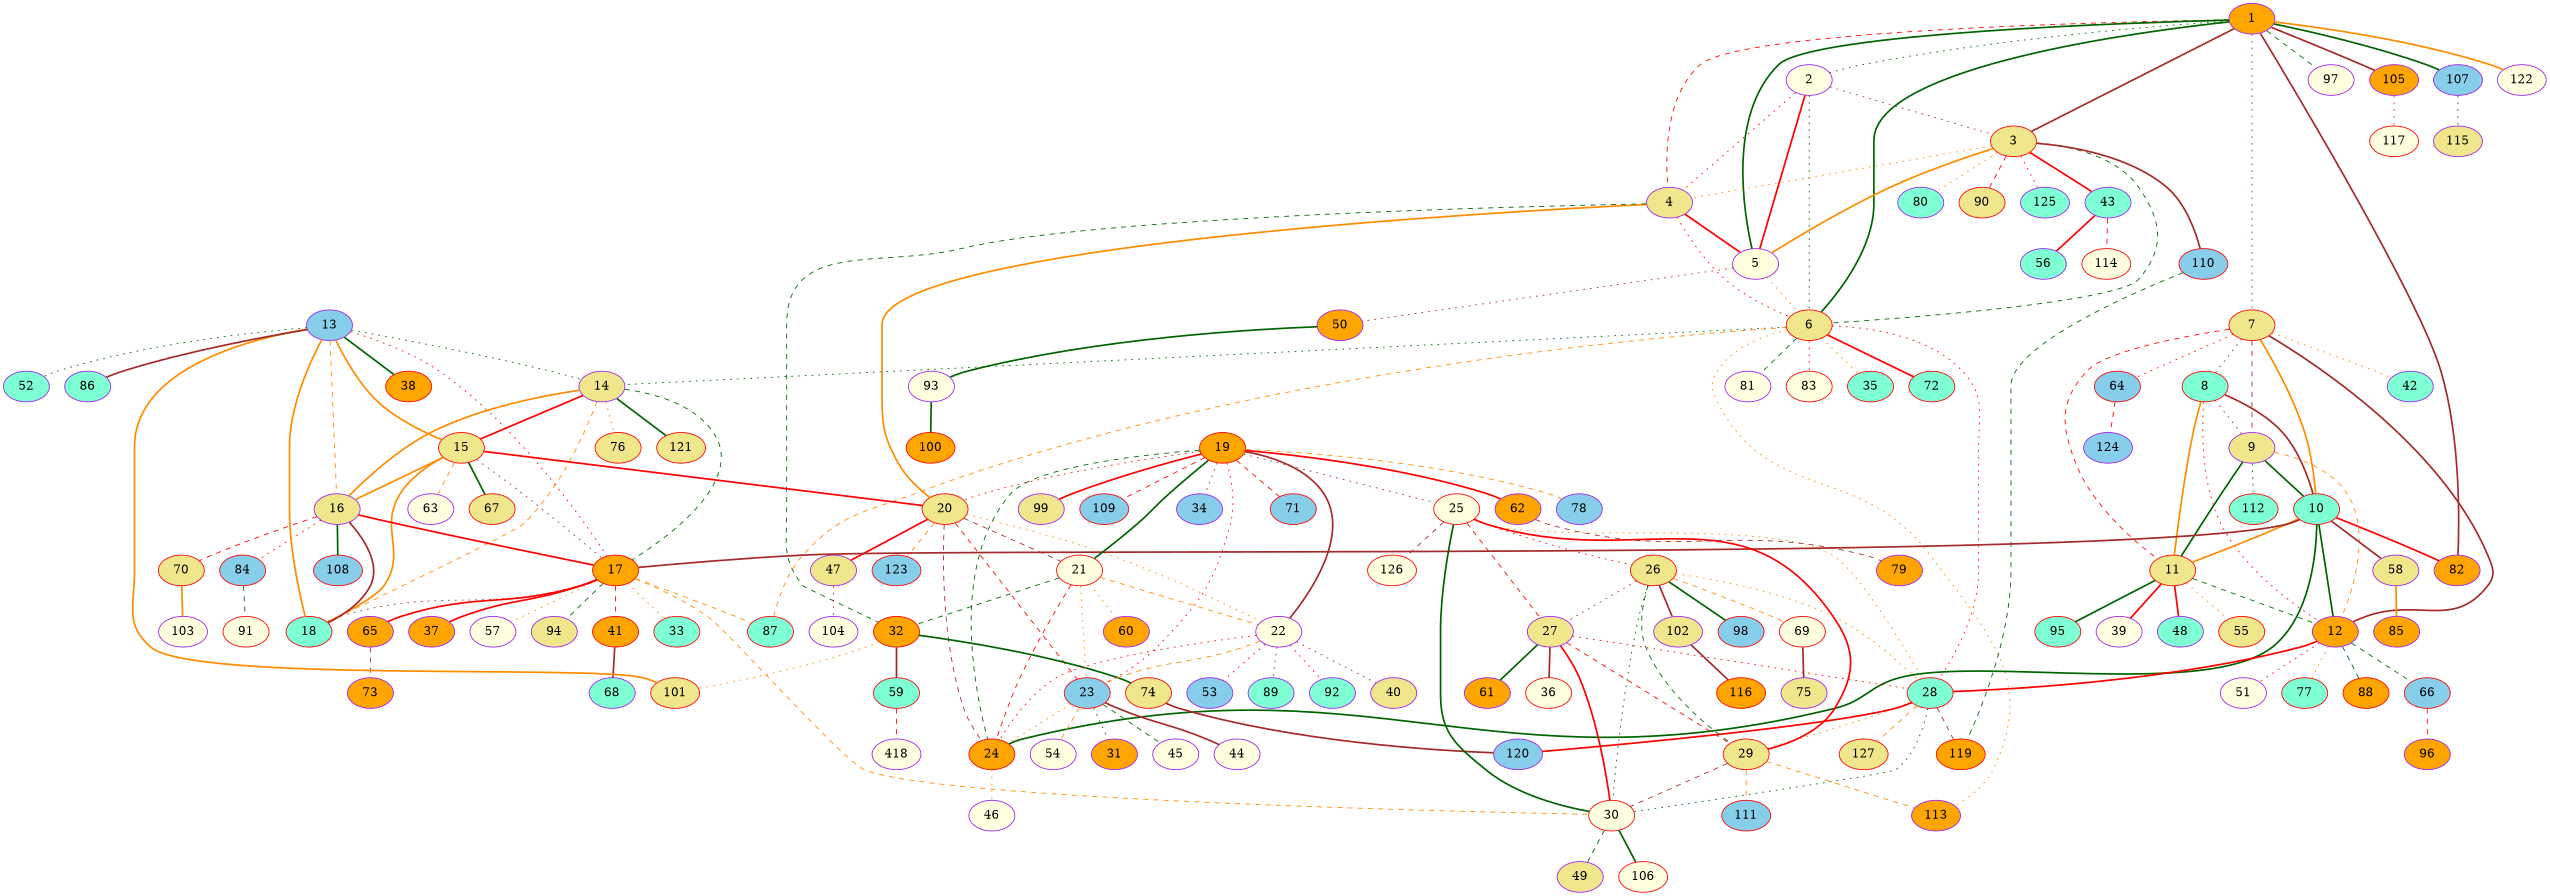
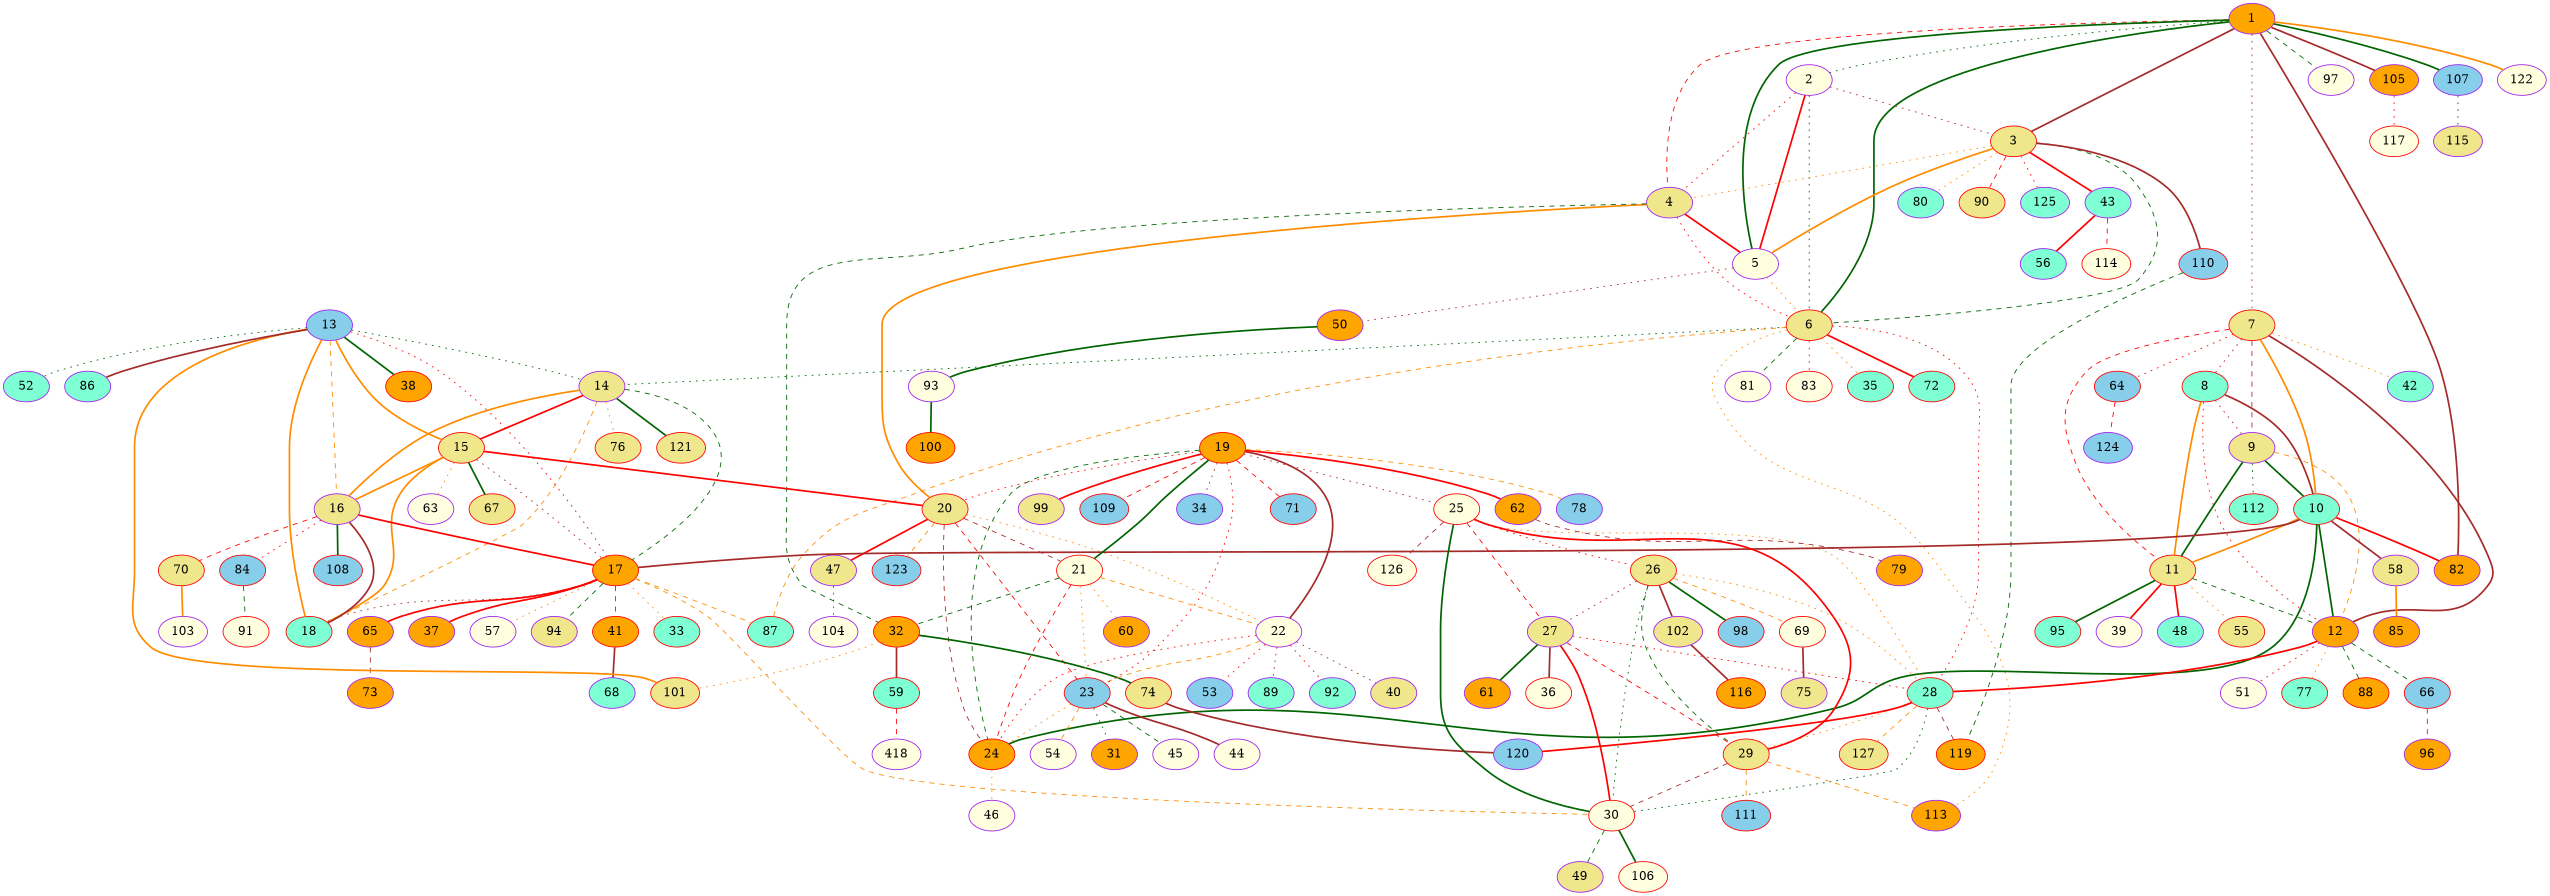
  graph {
    node [color=purple fillcolor=khaki style=filled]
    edge [color=red style=bold]
    1 [fillcolor=orange]
    2 [fillcolor=lightyellow]
    3 [color=red]
    4
    5 [fillcolor=lightyellow]
    6 [color=red]
    7 [color=red]
    82 [fillcolor=orange]
    97 [fillcolor=lightyellow]
    105 [fillcolor=orange]
    107 [fillcolor=skyblue]
    122 [fillcolor=lightyellow]
    43 [fillcolor=aquamarine]
    80 [fillcolor=aquamarine]
    90 [color=red]
    110 [color=red fillcolor=skyblue]
    125 [fillcolor=aquamarine]
    20 [color=red]
    32 [color=red fillcolor=orange]
    50 [fillcolor=orange]
    14
    28 [color=red fillcolor=aquamarine]
    35 [color=red fillcolor=aquamarine]
    72 [color=red fillcolor=aquamarine]
    81 [fillcolor=lightyellow]
    83 [color=red fillcolor=lightyellow]
    87 [color=red fillcolor=aquamarine]
    113 [fillcolor=orange]
    8 [color=red fillcolor=aquamarine]
    9
    10 [color=red fillcolor=aquamarine]
    11 [color=red]
    12 [fillcolor=orange]
    42 [fillcolor=aquamarine]
    64 [color=red fillcolor=skyblue]
    117 [color=red fillcolor=lightyellow]
    115
    56 [fillcolor=aquamarine]
    114 [color=red fillcolor=lightyellow]
    119 [color=red fillcolor=orange]
    24 [color=red fillcolor=orange]
    21 [color=red fillcolor=lightyellow]
    22 [fillcolor=lightyellow]
    23 [color=red fillcolor=skyblue]
    47
    123 [color=red fillcolor=skyblue]
    101 [color=red]
    59 [color=red fillcolor=aquamarine]
    74 [color=red]
    93 [fillcolor=lightyellow]
    17 [color=red fillcolor=orange]
    15 [color=red]
    16
    18 [color=red fillcolor=aquamarine]
    76 [color=red]
    121 [color=red]
    30 [color=red fillcolor=lightyellow]
    29 [color=red]
    120 [fillcolor=skyblue]
    127 [color=red]
    112 [color=red fillcolor=aquamarine]
    58
    39 [fillcolor=lightyellow]
    48 [fillcolor=aquamarine]
    55 [color=red]
    95 [color=red fillcolor=aquamarine]
    51 [fillcolor=lightyellow]
    66 [color=red fillcolor=skyblue]
    77 [color=red fillcolor=aquamarine]
    88 [color=red fillcolor=orange]
    124 [fillcolor=skyblue]
    33 [color=red fillcolor=aquamarine]
    37 [fillcolor=orange]
    41 [color=red fillcolor=orange]
    57 [fillcolor=lightyellow]
    65 [fillcolor=orange]
    94
    46 [fillcolor=lightyellow]
    85 [fillcolor=orange]
    96 [fillcolor=orange]
    13 [fillcolor=skyblue]
    38 [color=red fillcolor=orange]
    52 [fillcolor=aquamarine]
    86 [fillcolor=aquamarine]
    63 [fillcolor=lightyellow]
    67 [color=red]
    70 [color=red]
    84 [color=red fillcolor=skyblue]
    108 [color=red fillcolor=skyblue]
    103 [fillcolor=lightyellow]
    91 [color=red fillcolor=lightyellow]
    49
    106 [color=red fillcolor=lightyellow]
    68 [fillcolor=aquamarine]
    73 [fillcolor=orange]
    19 [color=red fillcolor=orange]
    25 [color=red fillcolor=lightyellow]
    34 [fillcolor=skyblue]
    62 [fillcolor=orange]
    71 [color=red fillcolor=skyblue]
    78 [fillcolor=skyblue]
    99
    109 [color=red fillcolor=skyblue]
    60 [fillcolor=orange]
    40
    53 [fillcolor=skyblue]
    89 [fillcolor=aquamarine]
    92 [fillcolor=aquamarine]
    31 [fillcolor=orange]
    44 [fillcolor=lightyellow]
    45 [fillcolor=lightyellow]
    54 [fillcolor=lightyellow]
    26 [color=red]
    27
    126 [color=red fillcolor=lightyellow]
    79 [fillcolor=orange]
    104 [fillcolor=lightyellow]
    69 [color=red fillcolor=lightyellow]
    98 [color=red fillcolor=skyblue]
    102
    36 [color=red fillcolor=lightyellow]
    61 [fillcolor=orange]
    111 [color=red fillcolor=skyblue]
    75
    116 [color=red fillcolor=orange]
    n126 [fillcolor=lightyellow label=418]
    100 [color=red fillcolor=orange]
    1 -- 2 [color=darkgreen style=dotted]
    1 -- 3 [color=brown]
    1 -- 4 [style=dashed]
    1 -- 5 [color=darkgreen]
    1 -- 6 [color=darkgreen]
    1 -- 7 [color=brown style=dotted]
    1 -- 82 [color=brown]
    1 -- 97 [color=darkgreen style=dashed]
    1 -- 105 [color=brown]
    1 -- 107 [color=darkgreen]
    1 -- 122 [color=darkorange]
    2 -- 3 [color=brown style=dotted]
    2 -- 4 [style=dotted]
    2 -- 5
    2 -- 6 [color=darkgreen style=dotted]
    3 -- 4 [color=darkorange style=dotted]
    3 -- 5 [color=darkorange]
    3 -- 6 [color=darkgreen style=dashed]
    3 -- 43
    3 -- 80 [color=darkorange style=dotted]
    3 -- 90 [style=dashed]
    3 -- 110 [color=brown]
    3 -- 125 [style=dotted]
    4 -- 5
    4 -- 6 [style=dotted]
    4 -- 20 [color=darkorange]
    4 -- 32 [color=darkgreen style=dashed]
    5 -- 6 [color=darkorange style=dotted]
    5 -- 50 [color=brown style=dotted]
    6 -- 14 [color=darkgreen style=dotted]
    6 -- 28 [style=dotted]
    6 -- 35 [color=darkorange style=dotted]
    6 -- 72
    6 -- 81 [color=darkgreen style=dashed]
    6 -- 83 [style=dotted]
    6 -- 87 [color=darkorange style=dashed]
    6 -- 113 [color=darkorange style=dotted]
    7 -- 8 [color=brown style=dotted]
    7 -- 9 [color=brown style=dashed]
    7 -- 10 [color=darkorange]
    7 -- 11 [style=dashed]
    7 -- 12 [color=brown]
    7 -- 42 [color=darkorange style=dotted]
    7 -- 64 [style=dotted]
    105 -- 117 [style=dotted]
    107 -- 115 [color=darkgreen style=dotted]
    43 -- 56
    43 -- 114 [style=dashed]
    110 -- 119 [color=darkgreen style=dashed]
    20 -- 24 [color=brown style=dashed]
    20 -- 21 [color=brown style=dashed]
    20 -- 22 [color=darkorange style=dotted]
    20 -- 23 [style=dashed]
    20 -- 47
    20 -- 123 [color=darkorange style=dashed]
    32 -- 101 [color=darkorange style=dotted]
    32 -- 59 [color=brown]
    32 -- 74 [color=darkgreen]
    50 -- 93 [color=darkgreen]
    14 -- 17 [color=darkgreen style=dashed]
    14 -- 15
    14 -- 16 [color=darkorange]
    14 -- 18 [color=darkorange style=dashed]
    14 -- 76 [color=darkorange style=dotted]
    14 -- 121 [color=darkgreen]
    28 -- 119 [color=brown style=dashed]
    28 -- 30 [color=darkgreen style=dotted]
    28 -- 29 [color=darkorange style=dotted]
    28 -- 120
    28 -- 127 [color=darkorange style=dashed]
    8 -- 9 [color=brown style=dotted]
    8 -- 10 [color=brown]
    8 -- 11 [color=darkorange]
    8 -- 12 [style=dotted]
    9 -- 10 [color=darkgreen]
    9 -- 11 [color=darkgreen]
    9 -- 12 [color=darkorange style=dashed]
    9 -- 112 [color=darkgreen style=dotted]
    10 -- 82
    10 -- 11 [color=darkorange]
    10 -- 12 [color=darkgreen]
    10 -- 24 [color=darkgreen]
    10 -- 17 [color=brown]
    10 -- 58 [color=brown]
    11 -- 12 [color=darkgreen style=dashed]
    11 -- 39
    11 -- 48
    11 -- 55 [color=darkorange style=dotted]
    11 -- 95 [color=darkgreen]
    12 -- 28
    12 -- 51 [style=dotted]
    12 -- 66 [color=darkgreen style=dashed]
    12 -- 77 [color=darkorange style=dotted]
    12 -- 88 [color=darkgreen style=dashed]
    64 -- 124 [style=dashed]
    24 -- 46 [color=darkorange style=dotted]
    21 -- 32 [color=darkgreen style=dashed]
    21 -- 24 [style=dashed]
    21 -- 22 [color=darkorange style=dashed]
    21 -- 23 [color=darkorange style=dotted]
    21 -- 60 [color=darkorange style=dotted]
    22 -- 24 [style=dotted]
    22 -- 23 [color=darkorange style=dashed]
    22 -- 40 [color=brown style=dotted]
    22 -- 53 [style=dotted]
    22 -- 89 [color=brown style=dotted]
    22 -- 92 [style=dotted]
    23 -- 24 [color=darkorange style=dotted]
    23 -- 31 [color=darkgreen style=dotted]
    23 -- 44 [color=brown]
    23 -- 45 [color=darkgreen style=dashed]
    23 -- 54 [color=darkorange style=dashed]
    47 -- 104 [color=brown style=dotted]
    59 -- n126 [style=dashed]
    74 -- 120 [color=brown]
    93 -- 100 [color=darkgreen]
    17 -- 87 [color=darkorange style=dashed]
    17 -- 18 [color=brown style=dotted]
    17 -- 30 [color=darkorange style=dashed]
    17 -- 33 [color=darkorange style=dotted]
    17 -- 37
    17 -- 41 [style=dashed]
    17 -- 57 [color=darkorange style=dotted]
    17 -- 65
    17 -- 94 [color=darkgreen style=dashed]
    15 -- 20
    15 -- 17 [color=brown style=dotted]
    15 -- 16 [color=darkorange]
    15 -- 18 [color=darkorange]
-   15 -- 63 [color=darkorange style=dashed]
+   15 -- 63 [color=darkorange style=dotted]
    15 -- 67 [color=darkgreen]
    16 -- 17
    16 -- 18 [color=brown]
    16 -- 70 [style=dashed]
    16 -- 84 [style=dotted]
    16 -- 108 [color=darkgreen]
    30 -- 49 [color=darkgreen style=dashed]
    30 -- 106 [color=darkgreen]
    29 -- 113 [color=darkorange style=dashed]
    29 -- 30 [color=brown style=dashed]
    29 -- 111 [color=darkorange style=dashed]
    58 -- 85 [color=darkorange]
    66 -- 96 [style=dashed]
    41 -- 68 [color=brown]
    65 -- 73 [color=brown style=dashed]
    13 -- 14 [color=darkgreen style=dotted]
    13 -- 101 [color=darkorange]
    13 -- 17 [style=dotted]
    13 -- 15 [color=darkorange]
    13 -- 16 [color=darkorange style=dashed]
    13 -- 18 [color=darkorange]
    13 -- 38 [color=darkgreen]
    13 -- 52 [color=darkgreen style=dotted]
    13 -- 86 [color=brown]
    70 -- 103 [color=darkorange]
    84 -- 91 [color=darkgreen style=dashed]
    19 -- 20 [style=dotted]
    19 -- 24 [color=darkgreen style=dashed]
    19 -- 21 [color=darkgreen]
    19 -- 22 [color=brown]
    19 -- 23 [style=dotted]
    19 -- 25 [color=brown style=dotted]
    19 -- 34 [color=brown style=dotted]
    19 -- 62
    19 -- 71 [style=dashed]
    19 -- 78 [color=darkorange style=dashed]
    19 -- 99
    19 -- 109 [style=dashed]
    25 -- 28 [color=darkorange style=dotted]
    25 -- 30 [color=darkgreen]
    25 -- 29
    25 -- 26 [style=dotted]
    25 -- 27 [style=dashed]
    25 -- 126 [color=brown style=dashed]
    62 -- 79 [color=brown style=dashed]
    26 -- 28 [color=darkorange style=dotted]
    26 -- 30 [color=darkgreen style=dotted]
    26 -- 29 [color=darkgreen style=dashed]
    26 -- 27 [color=brown style=dotted]
    26 -- 69 [color=darkorange style=dashed]
    26 -- 98 [color=darkgreen]
    26 -- 102 [color=brown]
    27 -- 28 [style=dotted]
    27 -- 30
    27 -- 29 [style=dashed]
    27 -- 36 [color=brown]
    27 -- 61 [color=darkgreen]
    69 -- 75 [color=brown]
    102 -- 116 [color=brown]
  }
